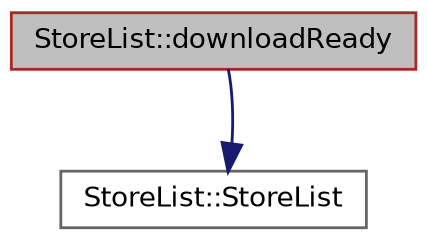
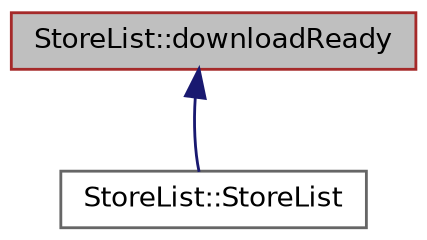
  digraph {
    rankdir=TB
    node [fontname=Helvetica fontsize=10 shape=record style=filled]
    n1 [color=brown fillcolor=grey75 fontcolor=black height=0.2 label="StoreList::downloadReady" width=0.4]
    n2 [color=gray40 fillcolor=white height=0.2 label="StoreList::StoreList" width=0.4]
-   n2 -> n1 [color=midnightblue dir=back fontname=Helvetica fontsize=10 labelfontname=Helvetica labelfontsize=10 style=solid]
+   n1 -> n2 [color=midnightblue dir=back fontname=Helvetica fontsize=10 labelfontname=Helvetica labelfontsize=10 style=solid]
  }
